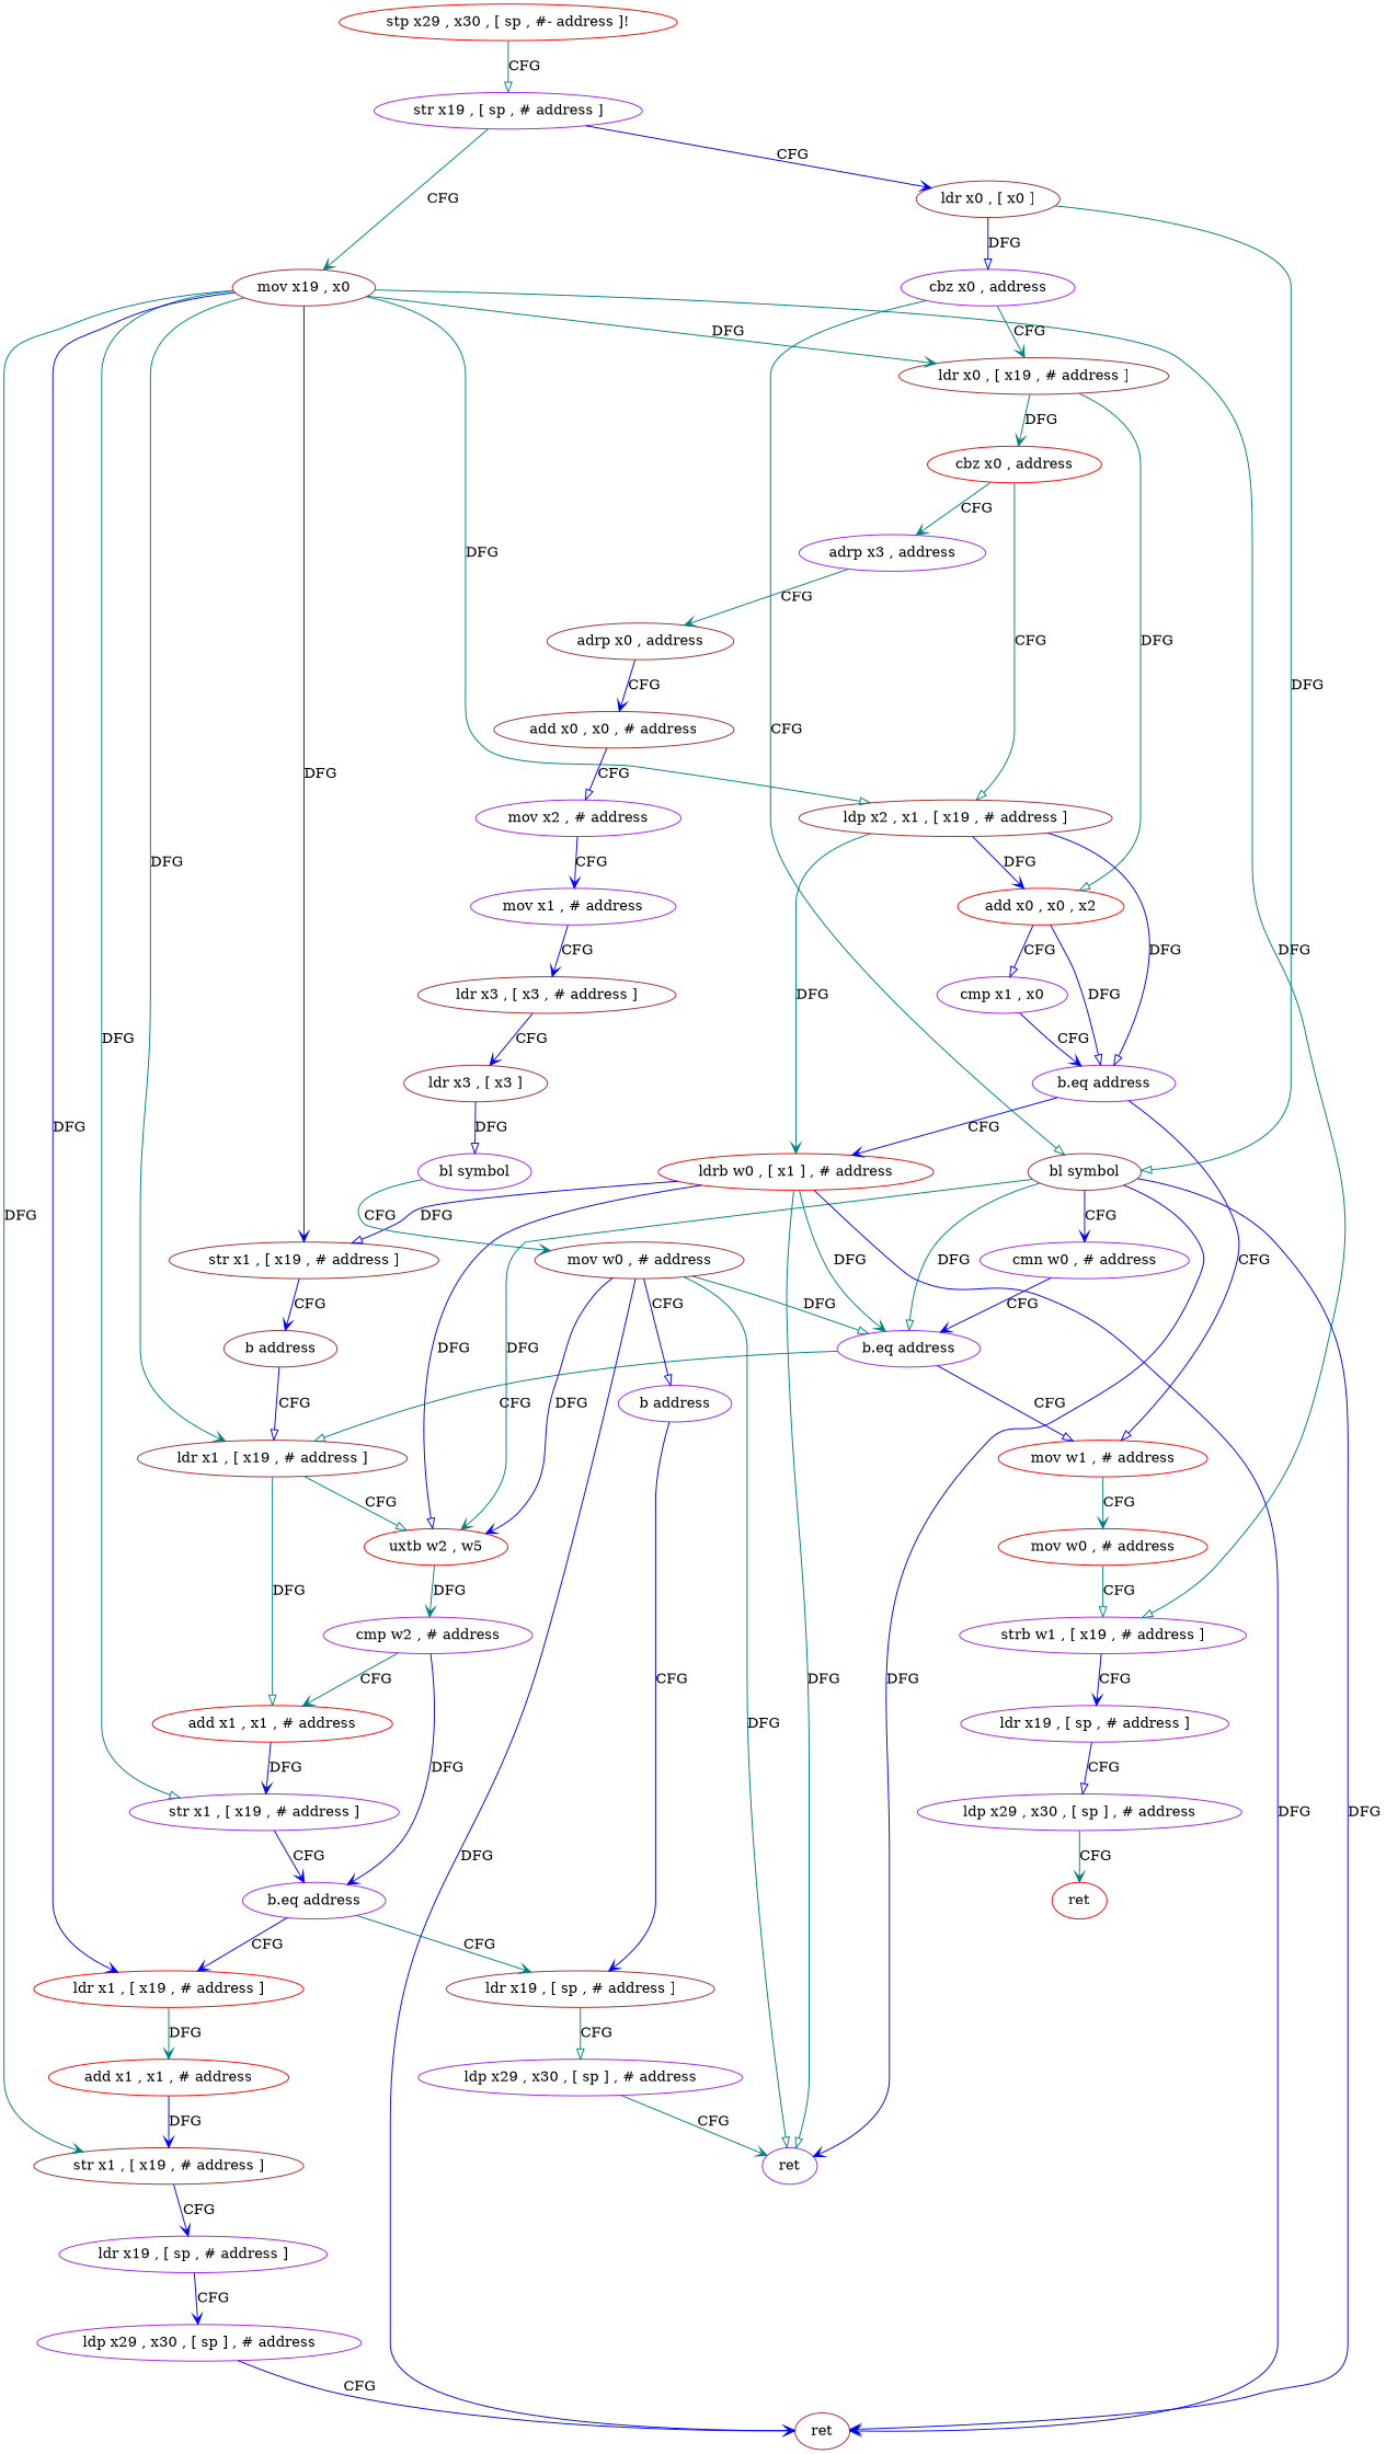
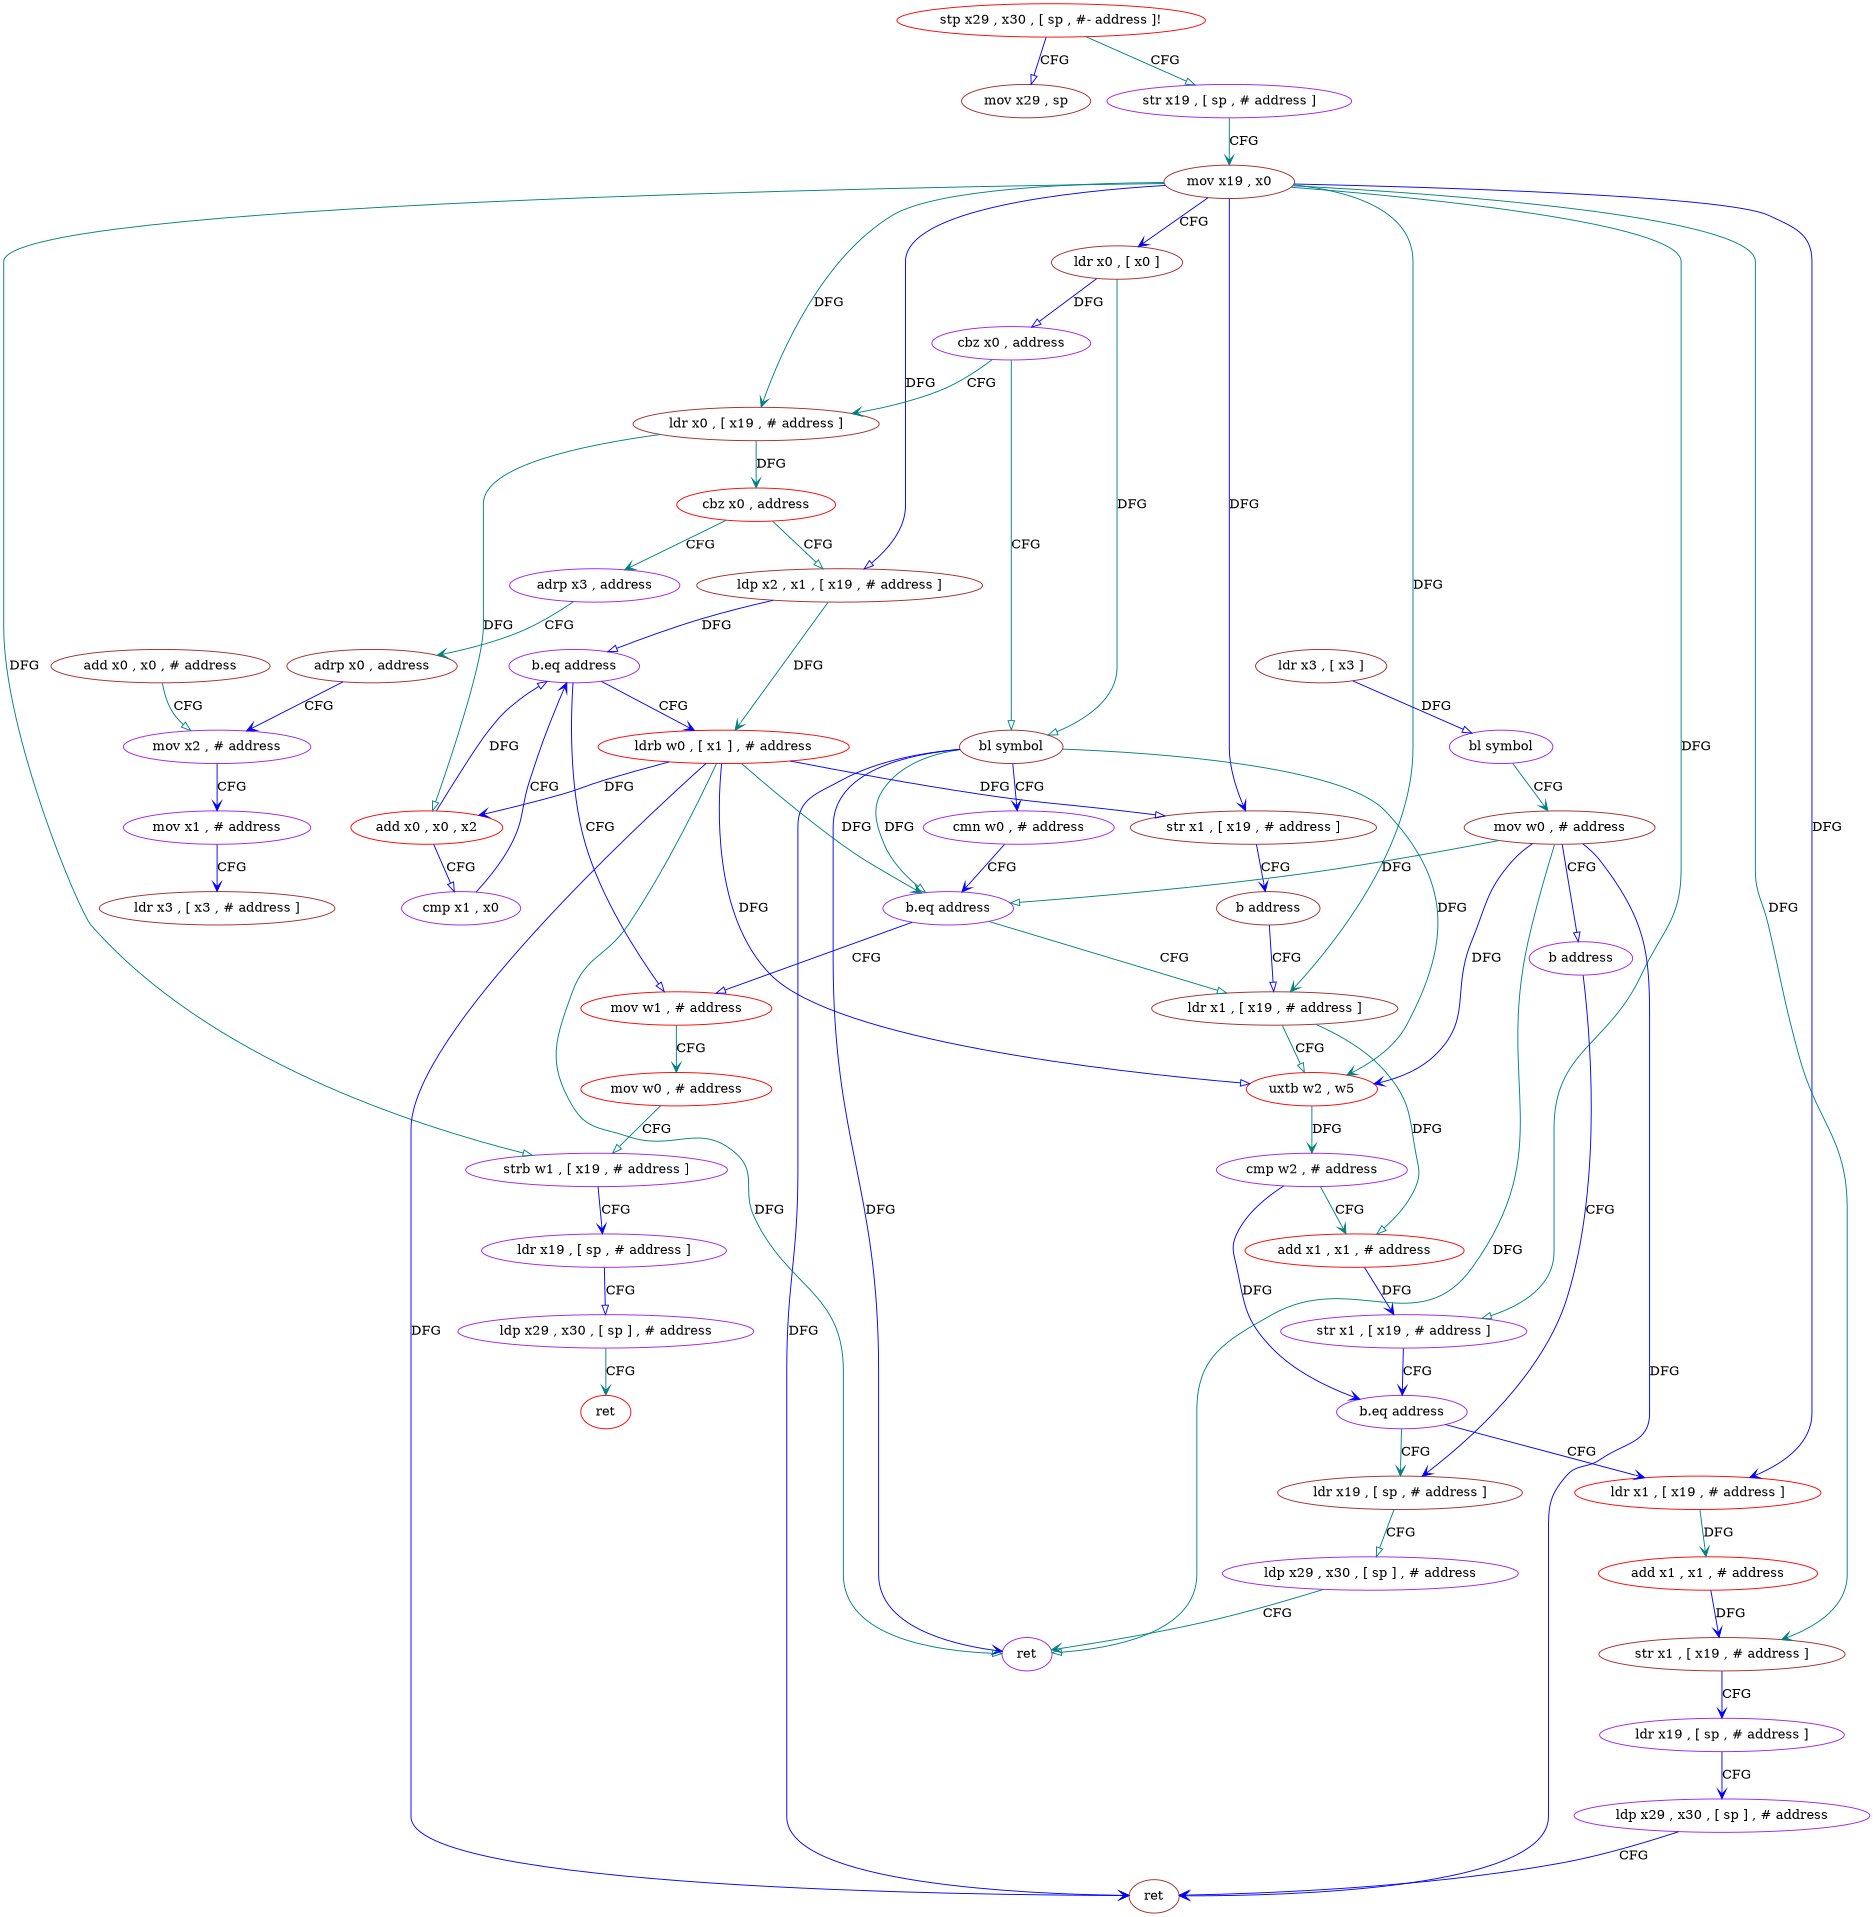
  digraph {
    node [color=purple]
    edge [arrowhead=vee color=blue]
    n1 [color=red label="stp x29 , x30 , [ sp , #- address ]!"]
+   n2 [color=brown label="mov x29 , sp"]
    n3 [label="str x19 , [ sp , # address ]"]
    n4 [color=brown label="mov x19 , x0"]
    n5 [color=brown label="ldr x0 , [ x0 ]"]
    n6 [color=brown label="ldr x0 , [ x19 , # address ]"]
    n7 [color=brown label="ldp x2 , x1 , [ x19 , # address ]"]
    n8 [color=brown label="ldr x1 , [ x19 , # address ]"]
    n9 [label="strb w1 , [ x19 , # address ]"]
    n10 [label="str x1 , [ x19 , # address ]"]
    n11 [color=red label="ldr x1 , [ x19 , # address ]"]
    n12 [color=brown label="str x1 , [ x19 , # address ]"]
    n13 [color=brown label="str x1 , [ x19 , # address ]"]
    n14 [label="cbz x0 , address"]
    n15 [color=brown label="bl symbol"]
    n16 [color=red label="cbz x0 , address"]
    n17 [color=red label="add x0 , x0 , x2"]
    n18 [label="b.eq address"]
    n19 [color=red label="ldrb w0 , [ x1 ] , # address"]
    n20 [color=red label="uxtb w2 , w5"]
    n21 [color=red label="add x1 , x1 , # address"]
    n22 [label="ldr x19 , [ sp , # address ]"]
    n23 [label="b.eq address"]
    n24 [color=red label="add x1 , x1 , # address"]
    n25 [color=brown label="b address"]
    n26 [label="ldr x19 , [ sp , # address ]"]
    n27 [label="cmn w0 , # address"]
    n28 [label="b.eq address"]
    n29 [label=ret]
    n30 [color=brown label=ret]
    n31 [label="adrp x3 , address"]
    n32 [label="cmp x1 , x0"]
    n33 [color=red label="mov w1 , # address"]
    n34 [label="cmp w2 , # address"]
    n35 [color=brown label="adrp x0 , address"]
    n36 [color=brown label="add x0 , x0 , # address"]
    n37 [color=red label="mov w0 , # address"]
    n38 [label="mov x2 , # address"]
    n39 [label="mov x1 , # address"]
    n40 [color=brown label="ldr x3 , [ x3 , # address ]"]
    n41 [color=brown label="ldr x3 , [ x3 ]"]
    n42 [label="bl symbol"]
    n43 [color=brown label="mov w0 , # address"]
    n44 [label="b address"]
    n45 [color=brown label="ldr x19 , [ sp , # address ]"]
    n46 [label="ldp x29 , x30 , [ sp ] , # address"]
    n47 [label="ldp x29 , x30 , [ sp ] , # address"]
    n48 [color=red label=ret]
    n49 [label="ldp x29 , x30 , [ sp ] , # address"]
+   n1 -> n2 [arrowhead=onormal label=CFG]
    n1 -> n3 [arrowhead=onormal color=teal label=CFG]
    n3 -> n4 [color=teal label=CFG]
-   n3 -> n5 [label=CFG]
+   n4 -> n5 [label=CFG]
    n4 -> n6 [color=teal label=DFG]
-   n4 -> n7 [arrowhead=onormal color=teal label=DFG]
+   n4 -> n7 [arrowhead=onormal label=DFG]
    n4 -> n8 [color=teal label=DFG]
    n4 -> n9 [arrowhead=onormal color=teal label=DFG]
    n4 -> n10 [arrowhead=onormal color=teal label=DFG]
    n4 -> n11 [label=DFG]
    n4 -> n12 [label=DFG]
    n4 -> n13 [color=teal label=DFG]
    n5 -> n14 [arrowhead=onormal label=DFG]
    n5 -> n15 [arrowhead=onormal color=teal label=DFG]
    n6 -> n16 [color=teal label=DFG]
    n6 -> n17 [arrowhead=onormal color=teal label=DFG]
-   n7 -> n17 [label=DFG]
+   n19 -> n17 [label=DFG]
    n7 -> n18 [arrowhead=onormal label=DFG]
    n7 -> n19 [color=teal label=DFG]
    n8 -> n20 [arrowhead=onormal color=teal label=CFG]
    n8 -> n21 [arrowhead=onormal color=teal label=DFG]
    n9 -> n22 [label=CFG]
    n10 -> n23 [label=CFG]
    n11 -> n24 [color=teal label=DFG]
    n12 -> n25 [label=CFG]
    n13 -> n26 [label=CFG]
    n14 -> n6 [color=teal label=CFG]
    n14 -> n15 [arrowhead=onormal color=teal label=CFG]
    n15 -> n20 [color=teal label=DFG]
    n15 -> n27 [label=CFG]
    n15 -> n28 [arrowhead=onormal color=teal label=DFG]
    n15 -> n29 [label=DFG]
    n15 -> n30 [label=DFG]
    n16 -> n7 [arrowhead=onormal color=teal label=CFG]
    n16 -> n31 [color=teal label=CFG]
    n17 -> n18 [arrowhead=onormal label=DFG]
    n17 -> n32 [arrowhead=onormal label=CFG]
    n18 -> n19 [label=CFG]
    n18 -> n33 [arrowhead=onormal label=CFG]
    n19 -> n12 [arrowhead=onormal label=DFG]
    n19 -> n20 [arrowhead=onormal label=DFG]
    n19 -> n28 [color=teal label=DFG]
    n19 -> n29 [arrowhead=onormal color=teal label=DFG]
    n19 -> n30 [label=DFG]
    n20 -> n34 [color=teal label=DFG]
    n21 -> n10 [label=DFG]
    n22 -> n47 [arrowhead=onormal label=CFG]
    n23 -> n11 [label=CFG]
    n23 -> n45 [color=teal label=CFG]
    n24 -> n13 [label=DFG]
    n25 -> n8 [arrowhead=onormal label=CFG]
    n26 -> n49 [label=CFG]
    n27 -> n28 [label=CFG]
    n28 -> n8 [arrowhead=onormal color=teal label=CFG]
    n28 -> n33 [arrowhead=onormal label=CFG]
    n31 -> n35 [color=teal label=CFG]
    n32 -> n18 [label=CFG]
    n33 -> n37 [color=teal label=CFG]
    n34 -> n21 [color=teal label=CFG]
    n34 -> n23 [label=DFG]
-   n35 -> n36 [label=CFG]
-   n36 -> n38 [arrowhead=onormal label=CFG]
+   n35 -> n38 [label=CFG]
+   n36 -> n38 [arrowhead=onormal color=teal label=CFG]
    n37 -> n9 [arrowhead=onormal color=teal label=CFG]
    n38 -> n39 [label=CFG]
    n39 -> n40 [label=CFG]
-   n40 -> n41 [label=CFG]
    n41 -> n42 [arrowhead=onormal label=DFG]
    n42 -> n43 [color=teal label=CFG]
    n43 -> n20 [label=DFG]
    n43 -> n28 [arrowhead=onormal color=teal label=DFG]
    n43 -> n29 [arrowhead=onormal color=teal label=DFG]
    n43 -> n30 [label=DFG]
    n43 -> n44 [arrowhead=onormal label=CFG]
    n44 -> n45 [label=CFG]
    n45 -> n46 [arrowhead=onormal color=teal label=CFG]
    n46 -> n29 [color=teal label=CFG]
    n47 -> n48 [color=teal label=CFG]
    n49 -> n30 [label=CFG]
  }
